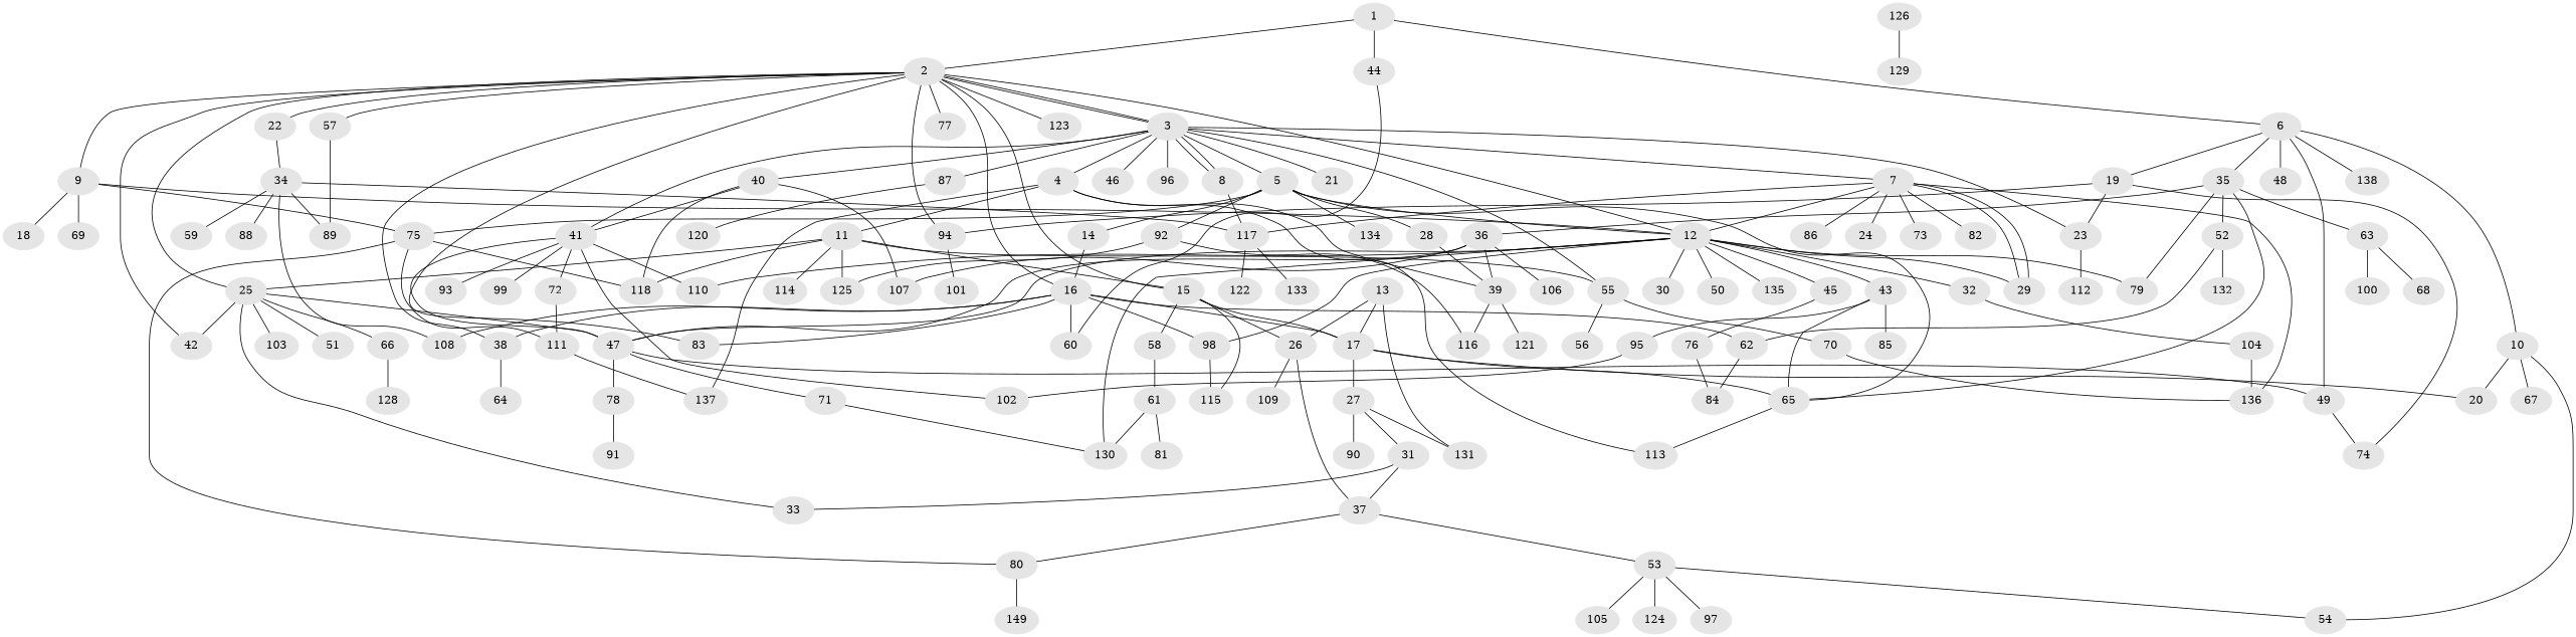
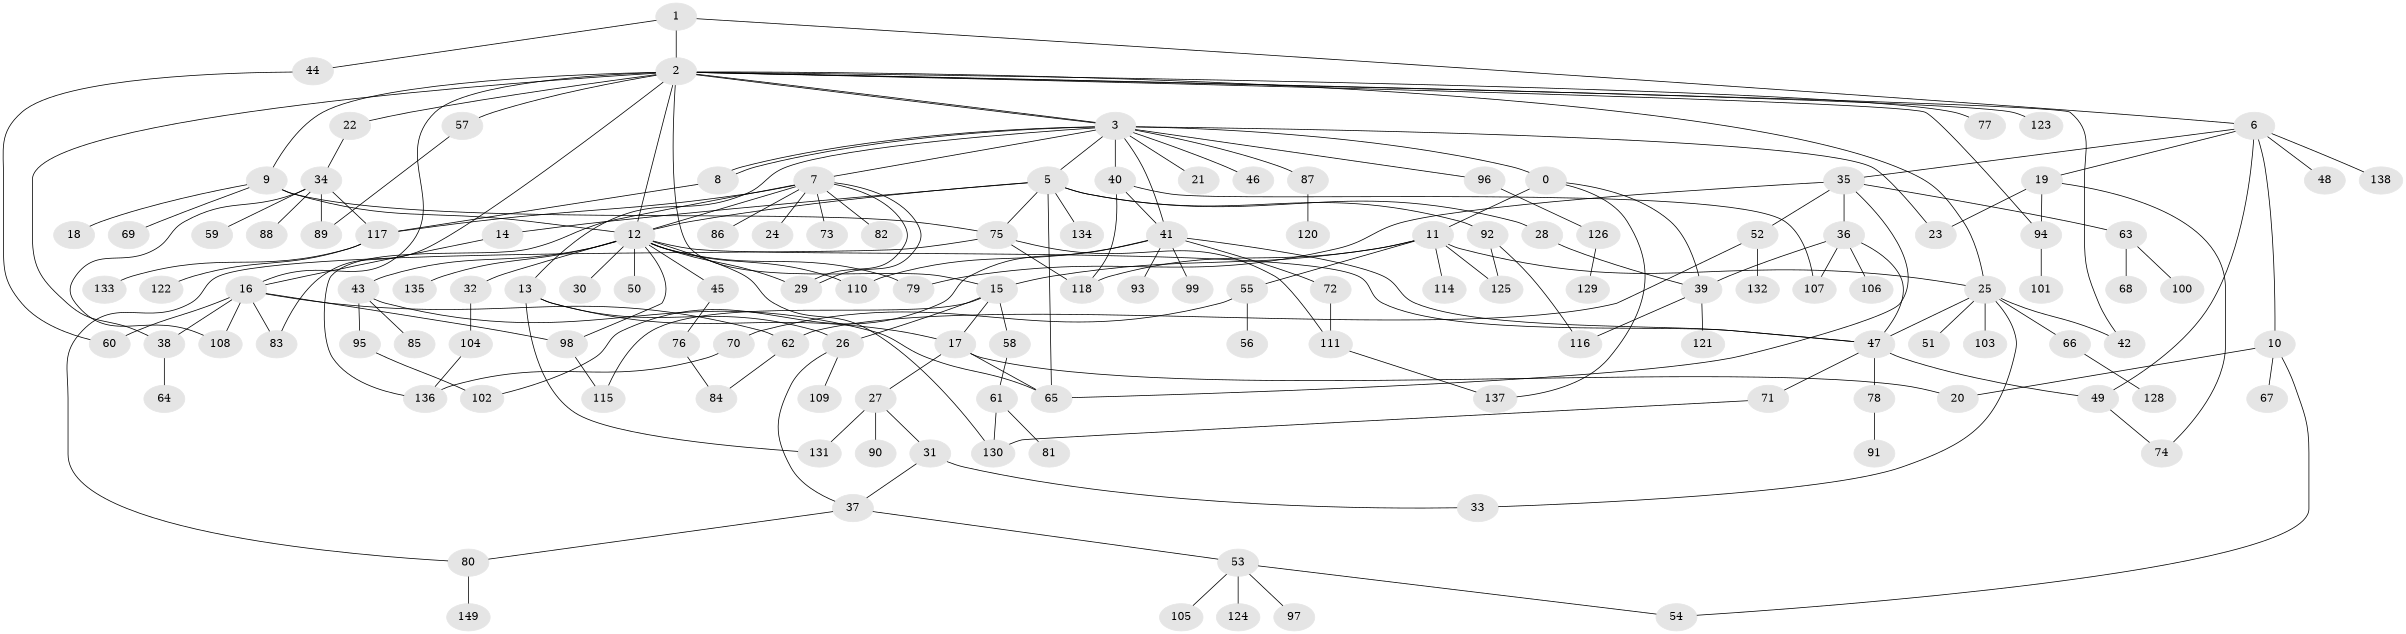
  graph {
    node [color=gray90 style=filled]
    1
    2
    6
    44
    3
    9
    12
    15
    16
    22
    25
    38
    42
    57
    77
    83
    94
    123
    10
    19
    35
    48
    49
    138
    60
-   4
+   4 [label=0]
    5
    7
    8
    13
    21
    23
    40
    41
    46
    87
    96
    75
    18
    69
    29
    30
    32
    43
    45
    47
    50
    79
    110
    130
    135
    98
    17
    26
    58
    115
    62
    108
    34
    33
    51
    66
    103
    64
    89
    101
    11
    39
-   113
    137
    14
    28
    65
    92
    134
    24
    73
    82
    86
    117
    136
    131
-   112
    118
    107
    72
    93
    99
    102
    120
    126
    55
    114
    125
    116
    121
    80
    111
    20
    54
    67
    74
    36
    52
    63
    122
    133
    56
    70
    104
    85
    95
    76
    71
    78
    27
    37
    109
    106
    61
    84
    31
    90
    59
    88
    128
    53
    132
    68
    100
    97
    105
    124
    n134 [label=149]
    91
    81
    129
    1 -- 2
    1 -- 6
    1 -- 44
    2 -- 3
    2 -- 3
    2 -- 9
    2 -- 12
    2 -- 15
    2 -- 16
    2 -- 22
    2 -- 25
    2 -- 38
    2 -- 42
    2 -- 57
    2 -- 77
    2 -- 83
    2 -- 94
    2 -- 123
    6 -- 10
    6 -- 19
    6 -- 35
    6 -- 48
    6 -- 49
    6 -- 138
    44 -- 60
    3 -- 4
    3 -- 5
    3 -- 7
    3 -- 8
    3 -- 8
-   3 -- 55
+   3 -- 13
    3 -- 21
    3 -- 23
    3 -- 40
    3 -- 41
    3 -- 46
    3 -- 87
    3 -- 96
    9 -- 12
    9 -- 75
    9 -- 18
    9 -- 69
    12 -- 29
    12 -- 30
    12 -- 32
    12 -- 43
    12 -- 45
    12 -- 47
    12 -- 50
    12 -- 79
    12 -- 110
    12 -- 130
    12 -- 135
    12 -- 98
    15 -- 17
    15 -- 26
    15 -- 58
    15 -- 115
    16 -- 38
    16 -- 83
    16 -- 60
    16 -- 98
-   16 -- 17
    16 -- 62
    16 -- 108
    22 -- 34
    25 -- 42
    25 -- 47
    25 -- 33
    25 -- 51
    25 -- 66
    25 -- 103
    38 -- 64
    57 -- 89
    94 -- 101
    10 -- 20
    10 -- 54
    10 -- 67
    19 -- 94
    19 -- 23
    19 -- 74
    35 -- 79
    35 -- 65
    35 -- 36
    35 -- 52
    35 -- 63
    49 -- 74
    4 -- 11
    4 -- 39
-   4 -- 113
    4 -- 137
    5 -- 12
    5 -- 75
    5 -- 14
    5 -- 28
    5 -- 65
    5 -- 92
    5 -- 134
    7 -- 12
    7 -- 29
    7 -- 29
    7 -- 24
    7 -- 73
    7 -- 82
    7 -- 86
    7 -- 117
    7 -- 136
    8 -- 117
    13 -- 17
    13 -- 26
    13 -- 131
-   23 -- 112
    40 -- 41
    40 -- 118
    40 -- 107
    41 -- 47
    41 -- 110
    41 -- 72
    41 -- 93
    41 -- 99
    41 -- 102
    87 -- 120
+   96 -- 126
    75 -- 118
    75 -- 80
    75 -- 111
    32 -- 104
    43 -- 65
    43 -- 85
    43 -- 95
    45 -- 76
    47 -- 49
    47 -- 71
    47 -- 78
    98 -- 115
    17 -- 65
    17 -- 20
    17 -- 27
    26 -- 37
    26 -- 109
    58 -- 61
    62 -- 84
    34 -- 108
    34 -- 89
    34 -- 117
    34 -- 59
    34 -- 88
    66 -- 128
    11 -- 15
    11 -- 25
    11 -- 118
    11 -- 55
    11 -- 114
    11 -- 125
    39 -- 116
    39 -- 121
    14 -- 16
    28 -- 39
-   65 -- 113
    92 -- 125
    92 -- 116
    117 -- 122
    117 -- 133
    72 -- 111
    126 -- 129
    55 -- 56
    55 -- 70
    80 -- n134
    111 -- 137
    36 -- 47
    36 -- 39
    36 -- 107
    36 -- 106
    52 -- 62
    52 -- 132
    63 -- 68
    63 -- 100
    70 -- 136
    104 -- 136
    95 -- 102
    76 -- 84
    71 -- 130
    78 -- 91
    27 -- 131
    27 -- 31
    27 -- 90
    37 -- 80
    37 -- 53
    61 -- 130
    61 -- 81
    31 -- 33
    31 -- 37
    53 -- 54
    53 -- 97
    53 -- 105
    53 -- 124
  }
